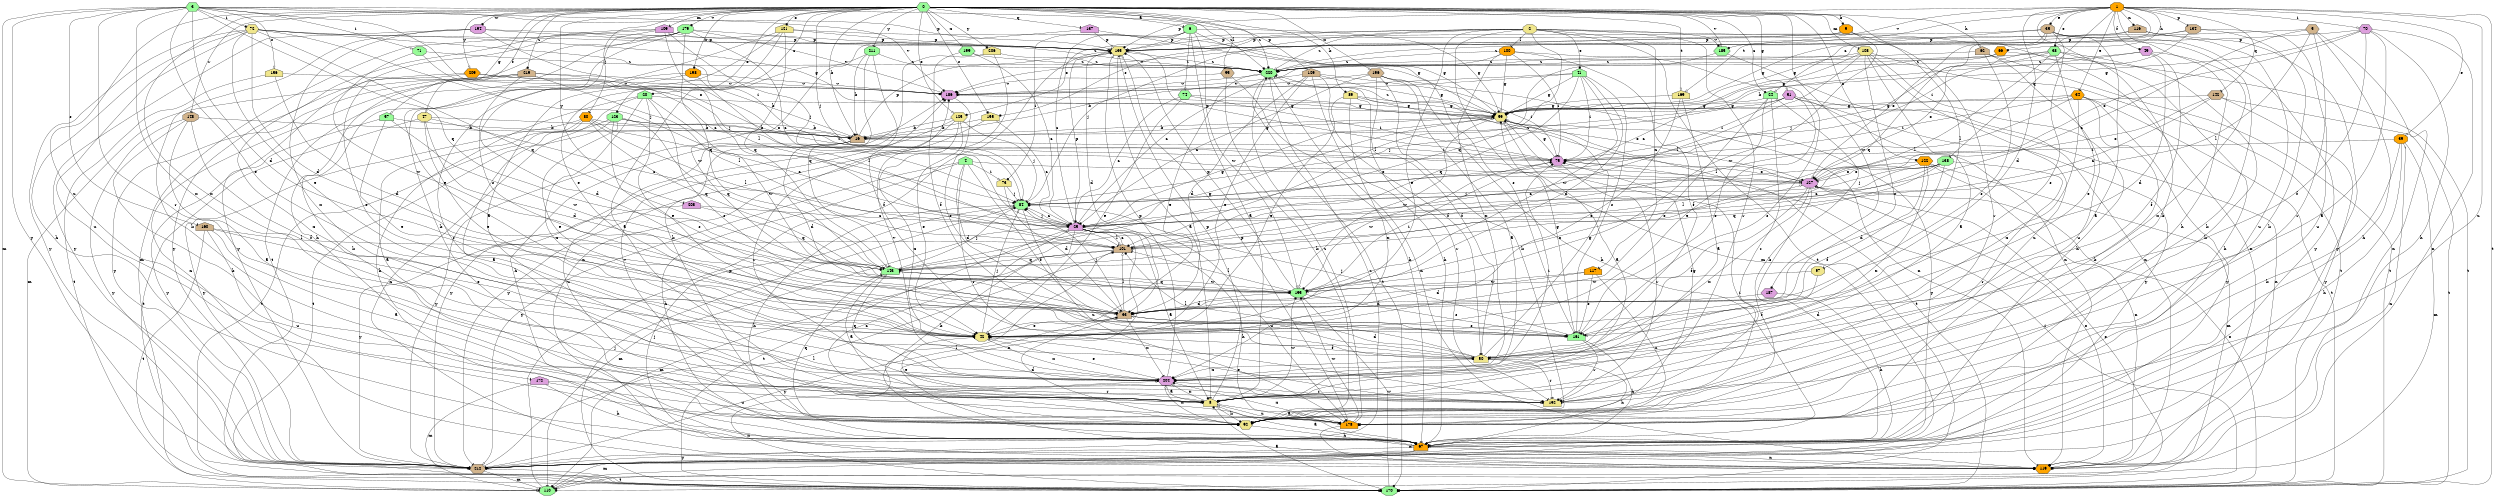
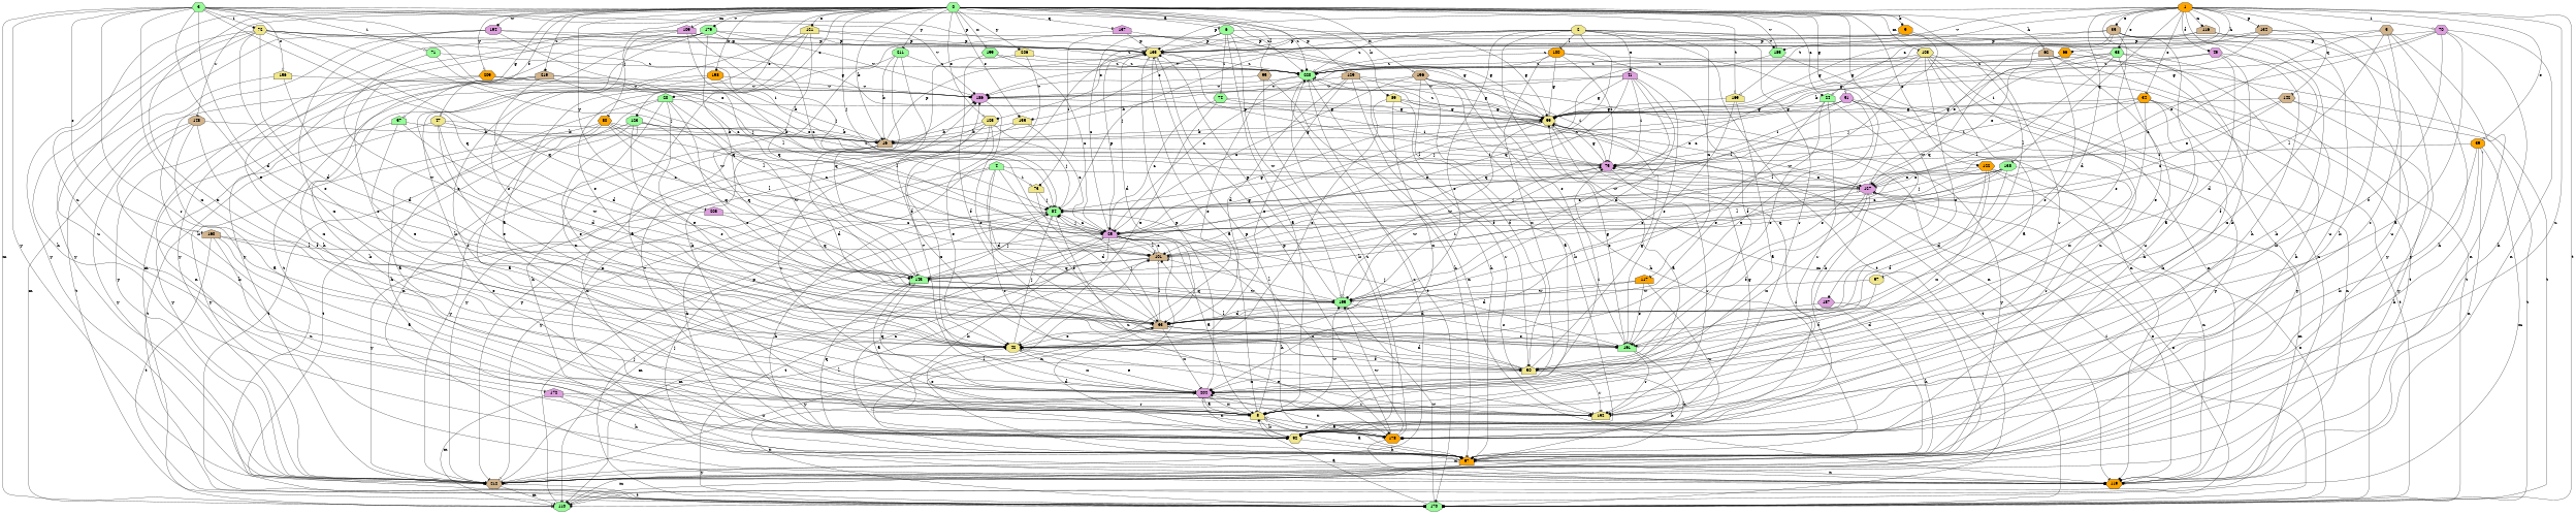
  strict digraph {
    node [fillcolor=palegreen shape=house style=filled]
    edge [arrowhead=dot]
    6 [shape=octagon]
    0 [shape=hexagon]
    9 [fillcolor=orange shape=octagon]
    16 [fillcolor=tan]
    20
    24
    47 [fillcolor=khaki shape=octagon]
    51 [fillcolor=plum shape=hexagon]
    57
    62 [fillcolor=tan]
    80 [fillcolor=orange shape=hexagon]
    84 [shape=octagon]
    89 [fillcolor=khaki]
    95 [fillcolor=tan shape=hexagon]
    97 [fillcolor=khaki shape=octagon]
    108 [fillcolor=khaki shape=hexagon]
    109 [fillcolor=plum]
    121 [fillcolor=khaki]
    122 [fillcolor=orange shape=hexagon]
    123 [shape=octagon]
    125 [fillcolor=khaki shape=hexagon]
    129 [fillcolor=tan]
    137 [fillcolor=plum]
    148 [fillcolor=tan shape=octagon]
    155 [fillcolor=khaki]
    169 [fillcolor=khaki]
    172 [fillcolor=plum]
    179 [shape=octagon]
    185 [shape=hexagon]
    187 [fillcolor=plum shape=hexagon]
    194 [fillcolor=plum shape=octagon]
    196 [fillcolor=tan shape=hexagon]
    198 [fillcolor=orange shape=octagon]
    199 [shape=hexagon]
    204 [fillcolor=plum shape=hexagon]
    206 [fillcolor=khaki]
    208 [fillcolor=plum]
    209 [fillcolor=orange shape=hexagon]
    211 [shape=octagon]
    219 [fillcolor=tan]
    220 [shape=octagon]
    135 [fillcolor=khaki shape=hexagon]
    73 [fillcolor=khaki]
    25 [fillcolor=plum]
    8 [fillcolor=khaki]
    59 [fillcolor=khaki shape=hexagon]
    74 [shape=hexagon]
    161
    195 [shape=octagon]
    152 [fillcolor=khaki]
    186 [fillcolor=plum shape=octagon]
    33 [fillcolor=tan]
-   178 [fillcolor=orange]
+   178 [fillcolor=orange shape=hexagon]
    212 [fillcolor=tan shape=hexagon]
    75 [fillcolor=plum shape=hexagon]
    67 [fillcolor=orange]
    42 [fillcolor=khaki shape=octagon]
    119 [fillcolor=orange shape=hexagon]
    92 [fillcolor=khaki shape=hexagon]
    170 [shape=octagon]
    143
    101 [fillcolor=tan]
    127 [fillcolor=plum shape=octagon]
    50 [fillcolor=khaki]
    110 [shape=octagon]
    1 [fillcolor=orange shape=octagon]
    34 [fillcolor=orange shape=hexagon]
    35 [fillcolor=tan shape=octagon]
    38 [shape=hexagon]
    39 [fillcolor=orange shape=octagon]
    49 [fillcolor=plum shape=hexagon]
    66 [fillcolor=orange shape=hexagon]
    70 [fillcolor=plum shape=hexagon]
    116 [fillcolor=tan]
    134 [fillcolor=tan shape=octagon]
    138 [shape=octagon]
    142 [fillcolor=tan shape=hexagon]
    2 [fillcolor=khaki shape=octagon]
-   41
+   41 [fillcolor=plum]
    100 [fillcolor=orange shape=octagon]
    117 [fillcolor=orange]
    3 [shape=hexagon]
    71 [shape=octagon]
    72 [fillcolor=khaki shape=hexagon]
    156 [fillcolor=khaki]
    160 [fillcolor=tan]
    4
    5 [fillcolor=tan shape=hexagon]
    6 -> 135 [arrowhead=onormal label=p]
    6 -> 73 [label=i]
    6 -> 25 [arrowhead=onormal label=c]
    6 -> 8 [arrowhead=onormal label=a]
    6 -> 59 [label=g]
    6 -> 74 [arrowhead=onormal label=i]
    6 -> 161 [arrowhead=tee label=s]
    6 -> 195 [arrowhead=onormal label=w]
    0 -> 6 [arrowhead=tee label=a]
    0 -> 9 [label=b]
    0 -> 16 [label=b]
    0 -> 20 [label=c]
    0 -> 24 [label=c]
    0 -> 47 [arrowhead=onormal label=f]
    0 -> 51 [arrowhead=onormal label=g]
    0 -> 57 [arrowhead=onormal label=g]
    0 -> 62 [arrowhead=onormal label=h]
    0 -> 80 [arrowhead=tee label=j]
    0 -> 84 [arrowhead=tee label=j]
    0 -> 89 [label=k]
    0 -> 95 [arrowhead=tee label=l]
    0 -> 97 [arrowhead=tee label=l]
    0 -> 108 [arrowhead=tee label=m]
    0 -> 109 [arrowhead=tee label=m]
    0 -> 121 [label=o]
    0 -> 122 [label=o]
    0 -> 123 [label=o]
    0 -> 125 [arrowhead=onormal label=o]
    0 -> 129 [arrowhead=onormal label=p]
    0 -> 137 [arrowhead=tee label=q]
    0 -> 148 [arrowhead=tee label=r]
    0 -> 155 [label=s]
    0 -> 169 [arrowhead=onormal label=t]
    0 -> 172 [arrowhead=tee label=u]
    0 -> 179 [label=v]
    0 -> 185 [arrowhead=onormal label=v]
    0 -> 187 [label=w]
    0 -> 194 [label=w]
    0 -> 196 [arrowhead=onormal label=x]
    0 -> 198 [label=x]
    0 -> 199 [arrowhead=onormal label=x]
    0 -> 204 [arrowhead=onormal label=x]
    0 -> 206 [label=y]
    0 -> 208 [arrowhead=tee label=y]
    0 -> 209 [arrowhead=onormal label=y]
    0 -> 211 [arrowhead=tee label=y]
    0 -> 219 [label=z]
    0 -> 220 [label=z]
    9 -> 135 [arrowhead=onormal label=p]
    9 -> 195 [label=w]
    9 -> 152 [arrowhead=tee label=r]
    9 -> 186 [label=v]
    16 -> 135 [label=p]
    16 -> 59 [arrowhead=tee label=g]
    16 -> 33 [label=d]
    16 -> 178 [label=u]
    16 -> 212 [arrowhead=tee label=y]
    16 -> 75 [arrowhead=tee label=i]
    20 -> 204 [arrowhead=onormal label=x]
    20 -> 59 [arrowhead=onormal label=g]
    20 -> 161 [arrowhead=onormal label=s]
    20 -> 195 [label=w]
    20 -> 67 [label=h]
    20 -> 42 [label=e]
    20 -> 119 [label=n]
    24 -> 59 [arrowhead=tee label=g]
    24 -> 161 [arrowhead=tee label=s]
    24 -> 152 [arrowhead=onormal label=r]
    24 -> 42 [label=e]
    24 -> 92 [arrowhead=tee label=k]
    47 -> 16 [arrowhead=tee label=b]
    47 -> 25 [label=c]
    47 -> 33 [arrowhead=tee label=d]
    47 -> 42 [arrowhead=tee label=e]
    47 -> 170 [arrowhead=onormal label=t]
    51 -> 84 [label=j]
    51 -> 59 [arrowhead=tee label=g]
    51 -> 161 [label=s]
    51 -> 212 [arrowhead=onormal label=y]
    51 -> 75 [arrowhead=onormal label=i]
    51 -> 42 [arrowhead=onormal label=e]
    51 -> 119 [arrowhead=onormal label=n]
    57 -> 16 [label=b]
    57 -> 195 [label=w]
    57 -> 212 [arrowhead=onormal label=y]
    57 -> 42 [arrowhead=tee label=e]
    62 -> 220 [label=z]
    62 -> 161 [label=s]
    62 -> 178 [arrowhead=onormal label=u]
    62 -> 170 [arrowhead=onormal label=t]
    80 -> 16 [label=b]
    80 -> 25 [arrowhead=tee label=c]
    80 -> 8 [arrowhead=onormal label=a]
    80 -> 212 [arrowhead=onormal label=y]
    80 -> 170 [arrowhead=onormal label=t]
    80 -> 143 [arrowhead=onormal label=q]
    80 -> 101 [arrowhead=tee label=l]
    84 -> 25 [arrowhead=tee label=c]
    84 -> 178 [arrowhead=tee label=u]
    84 -> 67 [arrowhead=tee label=h]
    89 -> 204 [label=x]
    89 -> 59 [label=g]
    89 -> 152 [arrowhead=tee label=r]
    89 -> 42 [arrowhead=onormal label=e]
    89 -> 127 [label=o]
    95 -> 186 [label=v]
    95 -> 119 [label=n]
    95 -> 92 [arrowhead=onormal label=k]
    97 -> 195 [arrowhead=tee label=w]
    97 -> 50 [arrowhead=onormal label=f]
    108 -> 220 [arrowhead=onormal label=z]
    108 -> 25 [arrowhead=onormal label=c]
    108 -> 8 [arrowhead=onormal label=a]
    108 -> 161 [arrowhead=tee label=s]
    108 -> 178 [arrowhead=onormal label=u]
    108 -> 67 [arrowhead=onormal label=h]
    108 -> 170 [arrowhead=onormal label=t]
    108 -> 101 [arrowhead=onormal label=l]
    109 -> 84 [arrowhead=tee label=j]
    109 -> 135 [arrowhead=onormal label=p]
    109 -> 161 [arrowhead=onormal label=s]
    109 -> 212 [arrowhead=tee label=y]
    109 -> 101 [label=l]
    109 -> 110 [arrowhead=onormal label=m]
    121 -> 135 [arrowhead=tee label=p]
    121 -> 8 [arrowhead=tee label=a]
    121 -> 59 [arrowhead=onormal label=g]
    121 -> 195 [arrowhead=onormal label=w]
    121 -> 42 [arrowhead=onormal label=e]
    121 -> 92 [label=k]
    122 -> 204 [label=x]
    122 -> 25 [arrowhead=tee label=c]
    122 -> 119 [label=n]
    122 -> 127 [arrowhead=tee label=o]
    122 -> 50 [label=f]
    122 -> 110 [label=m]
    123 -> 16 [arrowhead=onormal label=b]
    123 -> 8 [label=a]
    123 -> 161 [arrowhead=onormal label=s]
    123 -> 75 [arrowhead=tee label=i]
    123 -> 42 [label=e]
    123 -> 170 [arrowhead=onormal label=t]
    123 -> 143 [arrowhead=tee label=q]
    125 -> 16 [arrowhead=tee label=b]
    125 -> 84 [arrowhead=tee label=j]
    125 -> 204 [arrowhead=onormal label=x]
    125 -> 152 [arrowhead=tee label=r]
    125 -> 212 [arrowhead=tee label=y]
    125 -> 42 [label=e]
    129 -> 59 [label=g]
    129 -> 186 [label=v]
    129 -> 33 [label=d]
    129 -> 75 [arrowhead=tee label=i]
    129 -> 67 [label=h]
    129 -> 42 [arrowhead=onormal label=e]
    129 -> 50 [arrowhead=tee label=f]
    137 -> 135 [arrowhead=onormal label=p]
    137 -> 59 [arrowhead=tee label=g]
    137 -> 143 [arrowhead=onormal label=q]
    148 -> 16 [arrowhead=onormal label=b]
    148 -> 8 [arrowhead=onormal label=a]
    148 -> 212 [arrowhead=tee label=y]
    148 -> 92 [label=k]
    148 -> 50 [arrowhead=tee label=f]
    155 -> 16 [label=b]
    155 -> 25 [arrowhead=onormal label=c]
    155 -> 212 [arrowhead=tee label=y]
    169 -> 8 [arrowhead=onormal label=a]
    169 -> 59 [arrowhead=onormal label=g]
    169 -> 42 [label=e]
    172 -> 152 [arrowhead=tee label=r]
    172 -> 178 [arrowhead=tee label=u]
    172 -> 67 [arrowhead=onormal label=h]
    172 -> 110 [arrowhead=onormal label=m]
    179 -> 135 [arrowhead=onormal label=p]
    179 -> 25 [arrowhead=onormal label=c]
    179 -> 186 [arrowhead=tee label=v]
    179 -> 212 [arrowhead=onormal label=y]
    179 -> 67 [label=h]
    179 -> 42 [arrowhead=tee label=e]
    179 -> 170 [arrowhead=tee label=t]
    179 -> 143 [arrowhead=tee label=q]
    185 -> 119 [label=n]
    185 -> 101 [label=l]
    187 -> 33 [arrowhead=tee label=d]
    187 -> 67 [arrowhead=tee label=h]
    194 -> 204 [arrowhead=tee label=x]
    194 -> 220 [label=z]
    194 -> 135 [arrowhead=onormal label=p]
    194 -> 25 [arrowhead=tee label=c]
    194 -> 212 [label=y]
    194 -> 92 [label=k]
    196 -> 25 [label=c]
    196 -> 8 [arrowhead=tee label=a]
    196 -> 186 [arrowhead=tee label=v]
    196 -> 67 [arrowhead=onormal label=h]
    196 -> 119 [arrowhead=tee label=n]
    196 -> 92 [arrowhead=tee label=k]
    196 -> 50 [arrowhead=tee label=f]
    198 -> 152 [arrowhead=onormal label=r]
    198 -> 186 [label=v]
    198 -> 92 [arrowhead=tee label=k]
    198 -> 101 [arrowhead=tee label=l]
    199 -> 220 [label=z]
    199 -> 25 [label=c]
    199 -> 50 [arrowhead=tee label=f]
    204 -> 135 [arrowhead=onormal label=p]
    204 -> 8 [arrowhead=tee label=a]
    204 -> 152 [arrowhead=onormal label=r]
    204 -> 186 [label=v]
    204 -> 75 [label=i]
    204 -> 42 [arrowhead=tee label=e]
    204 -> 143 [arrowhead=onormal label=q]
    206 -> 220 [label=z]
    206 -> 119 [label=n]
    206 -> 92 [label=k]
    208 -> 25 [arrowhead=tee label=c]
    208 -> 212 [label=y]
    208 -> 143 [arrowhead=onormal label=q]
    209 -> 204 [arrowhead=tee label=x]
    209 -> 186 [arrowhead=onormal label=v]
    209 -> 42 [arrowhead=onormal label=e]
    209 -> 127 [arrowhead=onormal label=o]
    211 -> 16 [arrowhead=tee label=b]
    211 -> 220 [label=z]
    211 -> 8 [label=a]
    211 -> 143 [arrowhead=tee label=q]
    211 -> 50 [label=f]
    219 -> 16 [arrowhead=tee label=b]
    219 -> 186 [label=v]
    219 -> 33 [arrowhead=tee label=d]
    219 -> 212 [label=y]
    219 -> 119 [arrowhead=tee label=n]
    219 -> 101 [label=l]
    219 -> 110 [arrowhead=tee label=m]
    220 -> 186 [arrowhead=onormal label=v]
    220 -> 67 [arrowhead=tee label=h]
    220 -> 42 [label=e]
    220 -> 170 [label=t]
    135 -> 220 [label=z]
    135 -> 8 [arrowhead=tee label=a]
    135 -> 33 [label=d]
    73 -> 84 [arrowhead=tee label=j]
    73 -> 33 [label=d]
    25 -> 84 [label=j]
    25 -> 135 [arrowhead=tee label=p]
    25 -> 8 [label=a]
    25 -> 59 [arrowhead=onormal label=g]
    25 -> 178 [label=u]
    25 -> 67 [arrowhead=onormal label=h]
    25 -> 119 [label=n]
    25 -> 92 [label=k]
    25 -> 170 [arrowhead=tee label=t]
    25 -> 101 [arrowhead=onormal label=l]
    25 -> 110 [arrowhead=tee label=m]
    8 -> 204 [arrowhead=onormal label=x]
    8 -> 135 [arrowhead=tee label=p]
    8 -> 195 [label=w]
    8 -> 178 [arrowhead=onormal label=u]
    8 -> 42 [arrowhead=tee label=e]
    8 -> 92 [label=k]
    59 -> 16 [label=b]
    59 -> 220 [arrowhead=tee label=z]
    59 -> 8 [label=a]
    59 -> 195 [arrowhead=onormal label=w]
    59 -> 212 [arrowhead=tee label=y]
    59 -> 170 [arrowhead=tee label=t]
    74 -> 25 [label=c]
    74 -> 59 [arrowhead=tee label=g]
    74 -> 75 [arrowhead=tee label=i]
    74 -> 42 [arrowhead=onormal label=e]
    161 -> 84 [label=j]
    161 -> 59 [label=g]
    161 -> 152 [label=r]
    161 -> 67 [arrowhead=tee label=h]
    195 -> 135 [label=p]
    195 -> 161 [arrowhead=tee label=s]
    195 -> 33 [label=d]
    195 -> 75 [label=i]
    195 -> 143 [arrowhead=tee label=q]
    195 -> 101 [arrowhead=tee label=l]
    195 -> 127 [arrowhead=onormal label=o]
    152 -> 42 [arrowhead=onormal label=e]
    186 -> 59 [label=g]
    186 -> 161 [label=s]
    33 -> 84 [label=j]
    33 -> 204 [arrowhead=tee label=x]
    33 -> 161 [label=s]
    33 -> 212 [arrowhead=tee label=y]
    33 -> 42 [arrowhead=tee label=e]
    33 -> 101 [arrowhead=onormal label=l]
    178 -> 204 [label=x]
    178 -> 220 [label=z]
    178 -> 135 [arrowhead=onormal label=p]
    178 -> 8 [arrowhead=onormal label=a]
    178 -> 195 [label=w]
    178 -> 119 [arrowhead=tee label=n]
    212 -> 220 [arrowhead=tee label=z]
    212 -> 170 [arrowhead=onormal label=t]
    212 -> 101 [label=l]
    212 -> 110 [arrowhead=tee label=m]
    75 -> 135 [arrowhead=onormal label=p]
    75 -> 59 [arrowhead=onormal label=g]
    75 -> 195 [label=w]
    75 -> 152 [arrowhead=onormal label=r]
    75 -> 127 [arrowhead=onormal label=o]
    67 -> 8 [arrowhead=onormal label=a]
    67 -> 186 [label=h]
    67 -> 212 [arrowhead=onormal label=y]
    67 -> 119 [arrowhead=tee label=n]
    67 -> 101 [arrowhead=onormal label=l]
    67 -> 110 [arrowhead=tee label=m]
    42 -> 84 [arrowhead=onormal label=j]
    42 -> 204 [arrowhead=tee label=x]
    42 -> 50 [label=f]
    119 -> 84 [arrowhead=tee label=j]
    119 -> 127 [arrowhead=tee label=o]
    92 -> 204 [arrowhead=onormal label=x]
    92 -> 25 [arrowhead=onormal label=c]
    92 -> 59 [label=g]
    92 -> 186 [label=v]
    92 -> 33 [label=d]
    92 -> 75 [label=i]
    92 -> 67 [arrowhead=onormal label=h]
    92 -> 143 [arrowhead=tee label=q]
    170 -> 84 [arrowhead=onormal label=j]
    170 -> 204 [arrowhead=onormal label=x]
    170 -> 8 [label=a]
    170 -> 195 [arrowhead=onormal label=w]
    170 -> 75 [label=i]
    170 -> 127 [arrowhead=onormal label=o]
    143 -> 84 [label=j]
    143 -> 8 [arrowhead=onormal label=a]
    143 -> 59 [arrowhead=onormal label=g]
    143 -> 195 [arrowhead=tee label=w]
    101 -> 25 [arrowhead=onormal label=c]
    101 -> 143 [label=q]
    101 -> 110 [label=m]
    127 -> 84 [arrowhead=tee label=j]
    127 -> 204 [arrowhead=tee label=x]
    127 -> 220 [arrowhead=tee label=z]
    127 -> 67 [label=d]
    127 -> 50 [arrowhead=onormal label=f]
    50 -> 204 [label=x]
    50 -> 59 [arrowhead=tee label=g]
    50 -> 152 [arrowhead=tee label=r]
    50 -> 33 [arrowhead=onormal label=d]
    50 -> 67 [arrowhead=onormal label=h]
    50 -> 101 [label=l]
    110 -> 135 [label=p]
    110 -> 127 [arrowhead=onormal label=o]
    1 -> 24 [arrowhead=onormal label=c]
    1 -> 169 [arrowhead=onormal label=t]
    1 -> 185 [label=v]
    1 -> 135 [label=p]
    1 -> 33 [label=d]
    1 -> 178 [arrowhead=onormal label=u]
    1 -> 67 [arrowhead=onormal label=h]
    1 -> 92 [arrowhead=onormal label=k]
    1 -> 170 [arrowhead=onormal label=t]
    1 -> 34 [arrowhead=tee label=e]
    1 -> 35 [label=e]
    1 -> 38 [label=e]
    1 -> 39 [arrowhead=onormal label=e]
    1 -> 49 [label=f]
    1 -> 66 [label=h]
    1 -> 70 [arrowhead=onormal label=i]
    1 -> 116 [label=n]
    1 -> 134 [arrowhead=tee label=p]
    1 -> 138 [arrowhead=tee label=q]
    1 -> 142 [arrowhead=tee label=q]
    34 -> 204 [label=x]
    34 -> 59 [arrowhead=onormal label=g]
    34 -> 212 [label=y]
    34 -> 75 [label=i]
    34 -> 92 [arrowhead=onormal label=k]
    34 -> 170 [label=t]
    34 -> 101 [arrowhead=onormal label=l]
    35 -> 220 [arrowhead=tee label=z]
    35 -> 135 [arrowhead=tee label=p]
    35 -> 8 [label=a]
    35 -> 161 [arrowhead=onormal label=s]
    35 -> 212 [label=y]
    35 -> 92 [label=k]
    35 -> 143 [arrowhead=tee label=q]
    35 -> 127 [arrowhead=onormal label=o]
    38 -> 84 [arrowhead=tee label=j]
    38 -> 220 [label=z]
    38 -> 67 [arrowhead=onormal label=h]
    38 -> 42 [arrowhead=tee label=e]
    38 -> 92 [label=k]
    38 -> 101 [arrowhead=tee label=l]
    38 -> 127 [label=o]
    39 -> 75 [label=i]
    39 -> 67 [arrowhead=onormal label=h]
    39 -> 119 [arrowhead=onormal label=n]
    39 -> 92 [arrowhead=tee label=k]
    39 -> 110 [label=m]
    49 -> 16 [arrowhead=onormal label=b]
    49 -> 204 [label=x]
    49 -> 220 [label=z]
    49 -> 33 [arrowhead=onormal label=d]
    49 -> 50 [arrowhead=tee label=f]
    66 -> 220 [arrowhead=onormal label=z]
    66 -> 59 [arrowhead=onormal label=g]
    66 -> 170 [label=t]
    70 -> 135 [arrowhead=onormal label=p]
    70 -> 8 [arrowhead=onormal label=a]
    70 -> 59 [arrowhead=onormal label=g]
    70 -> 67 [arrowhead=tee label=h]
    70 -> 119 [arrowhead=tee label=n]
    70 -> 127 [label=o]
    70 -> 50 [arrowhead=tee label=f]
    116 -> 135 [label=p]
    116 -> 59 [arrowhead=tee label=g]
    116 -> 178 [label=u]
    116 -> 212 [arrowhead=tee label=y]
    134 -> 135 [arrowhead=onormal label=p]
    134 -> 59 [arrowhead=onormal label=g]
    134 -> 178 [label=u]
    134 -> 75 [label=i]
    134 -> 92 [arrowhead=tee label=k]
    138 -> 84 [arrowhead=onormal label=j]
    138 -> 25 [label=c]
    138 -> 152 [arrowhead=tee label=r]
    138 -> 33 [arrowhead=tee label=d]
    138 -> 143 [arrowhead=tee label=q]
    138 -> 101 [arrowhead=onormal label=l]
    138 -> 127 [arrowhead=tee label=o]
    142 -> 25 [label=c]
    142 -> 59 [label=g]
    142 -> 212 [arrowhead=onormal label=y]
    142 -> 170 [arrowhead=onormal label=t]
    142 -> 127 [arrowhead=tee label=o]
    2 -> 84 [arrowhead=tee label=j]
    2 -> 125 [label=o]
    2 -> 155 [label=s]
    2 -> 185 [label=v]
    2 -> 220 [arrowhead=onormal label=z]
    2 -> 152 [label=r]
    2 -> 42 [label=e]
    2 -> 119 [label=n]
    2 -> 170 [arrowhead=tee label=t]
    2 -> 143 [arrowhead=onormal label=q]
    2 -> 110 [arrowhead=tee label=m]
    2 -> 41 [label=e]
    2 -> 100 [arrowhead=tee label=l]
    2 -> 117 [arrowhead=tee label=n]
    41 -> 16 [arrowhead=tee label=b]
    41 -> 59 [arrowhead=onormal label=g]
    41 -> 161 [arrowhead=tee label=s]
    41 -> 195 [label=w]
    41 -> 186 [arrowhead=tee label=v]
    41 -> 33 [arrowhead=onormal label=d]
    41 -> 75 [arrowhead=onormal label=i]
    41 -> 143 [arrowhead=onormal label=q]
    100 -> 204 [label=x]
    100 -> 220 [arrowhead=onormal label=z]
    100 -> 25 [arrowhead=tee label=c]
    100 -> 59 [arrowhead=onormal label=g]
    100 -> 75 [arrowhead=tee label=i]
    100 -> 119 [label=n]
    100 -> 50 [arrowhead=onormal label=f]
    117 -> 161 [arrowhead=onormal label=s]
    117 -> 195 [arrowhead=onormal label=w]
    117 -> 33 [label=d]
    117 -> 178 [arrowhead=tee label=u]
    3 -> 204 [arrowhead=tee label=x]
    3 -> 220 [label=z]
    3 -> 135 [arrowhead=tee label=p]
    3 -> 152 [arrowhead=onormal label=r]
    3 -> 186 [label=v]
    3 -> 33 [label=d]
    3 -> 212 [label=y]
    3 -> 42 [arrowhead=tee label=e]
    3 -> 143 [label=q]
    3 -> 127 [arrowhead=onormal label=o]
    3 -> 110 [arrowhead=onormal label=m]
    3 -> 71 [arrowhead=onormal label=i]
    3 -> 72 [label=i]
    3 -> 156 [arrowhead=onormal label=s]
    3 -> 160 [arrowhead=tee label=s]
    71 -> 84 [label=j]
    71 -> 220 [label=z]
    71 -> 195 [arrowhead=tee label=w]
    72 -> 84 [label=j]
    72 -> 135 [arrowhead=onormal label=p]
    72 -> 59 [label=g]
    72 -> 33 [arrowhead=onormal label=d]
    72 -> 178 [arrowhead=tee label=u]
    72 -> 212 [arrowhead=onormal label=y]
    72 -> 75 [arrowhead=onormal label=i]
    72 -> 67 [label=h]
    72 -> 42 [arrowhead=onormal label=e]
    72 -> 143 [arrowhead=tee label=q]
    156 -> 186 [label=v]
    156 -> 33 [arrowhead=onormal label=d]
    156 -> 170 [arrowhead=tee label=t]
    160 -> 8 [arrowhead=onormal label=a]
    160 -> 178 [label=u]
    160 -> 42 [label=e]
    160 -> 170 [label=t]
    160 -> 101 [arrowhead=onormal label=l]
    4 -> 73 [arrowhead=onormal label=i]
    4 -> 152 [label=r]
    4 -> 33 [arrowhead=onormal label=d]
    4 -> 212 [arrowhead=onormal label=y]
    4 -> 67 [label=h]
    4 -> 127 [arrowhead=tee label=o]
    4 -> 50 [arrowhead=onormal label=f]
    5 -> 135 [arrowhead=tee label=p]
    5 -> 25 [arrowhead=tee label=c]
    5 -> 152 [arrowhead=onormal label=r]
    5 -> 67 [arrowhead=tee label=h]
    5 -> 119 [label=n]
    5 -> 101 [arrowhead=tee label=l]
  }
